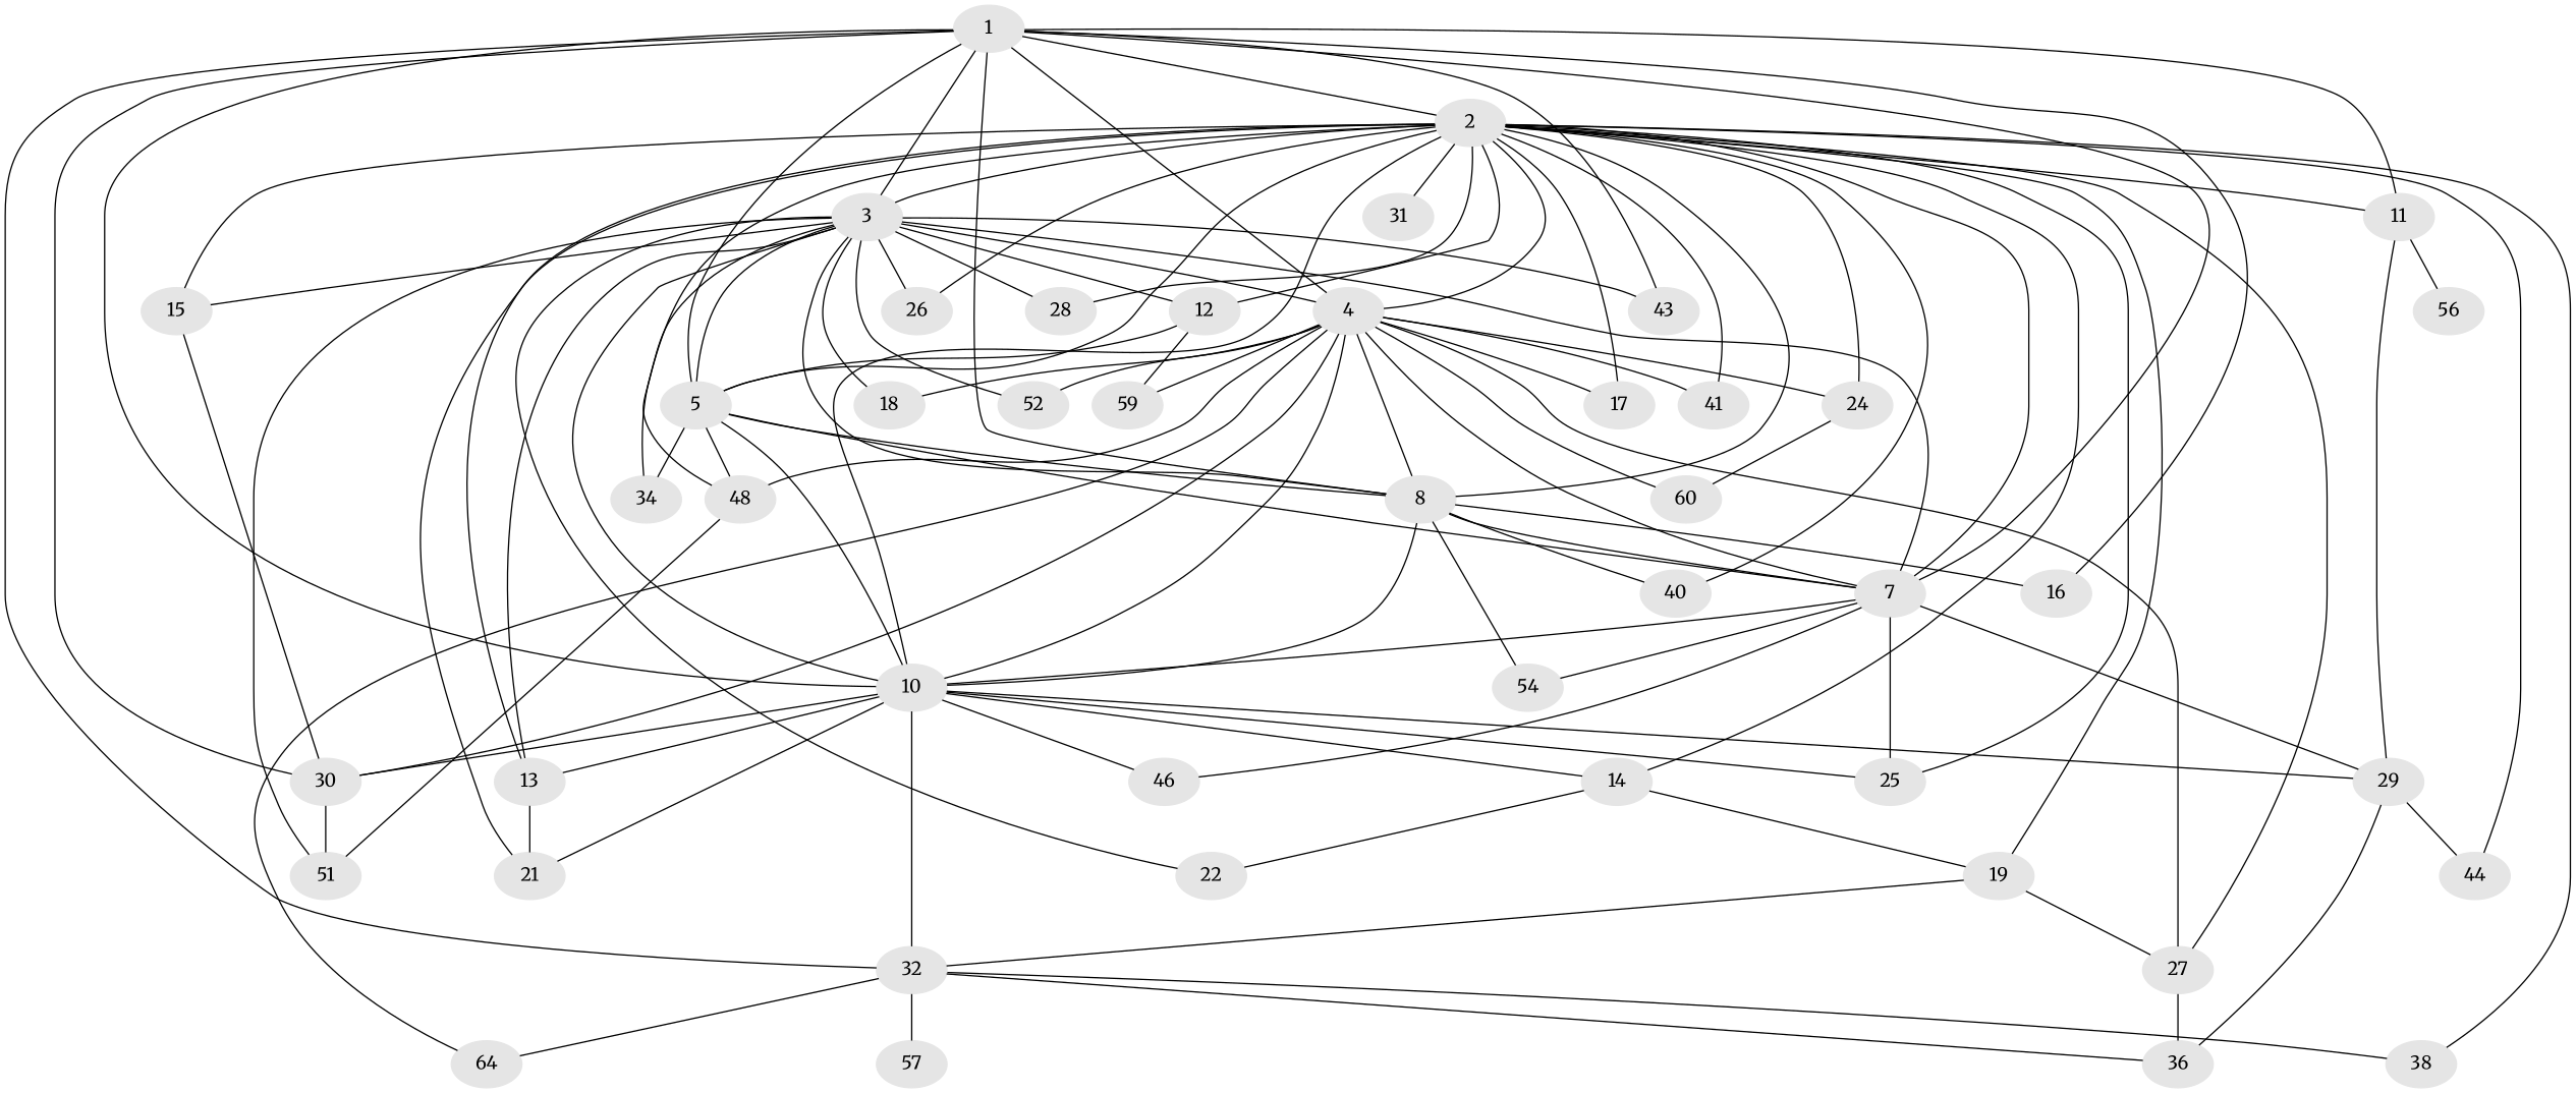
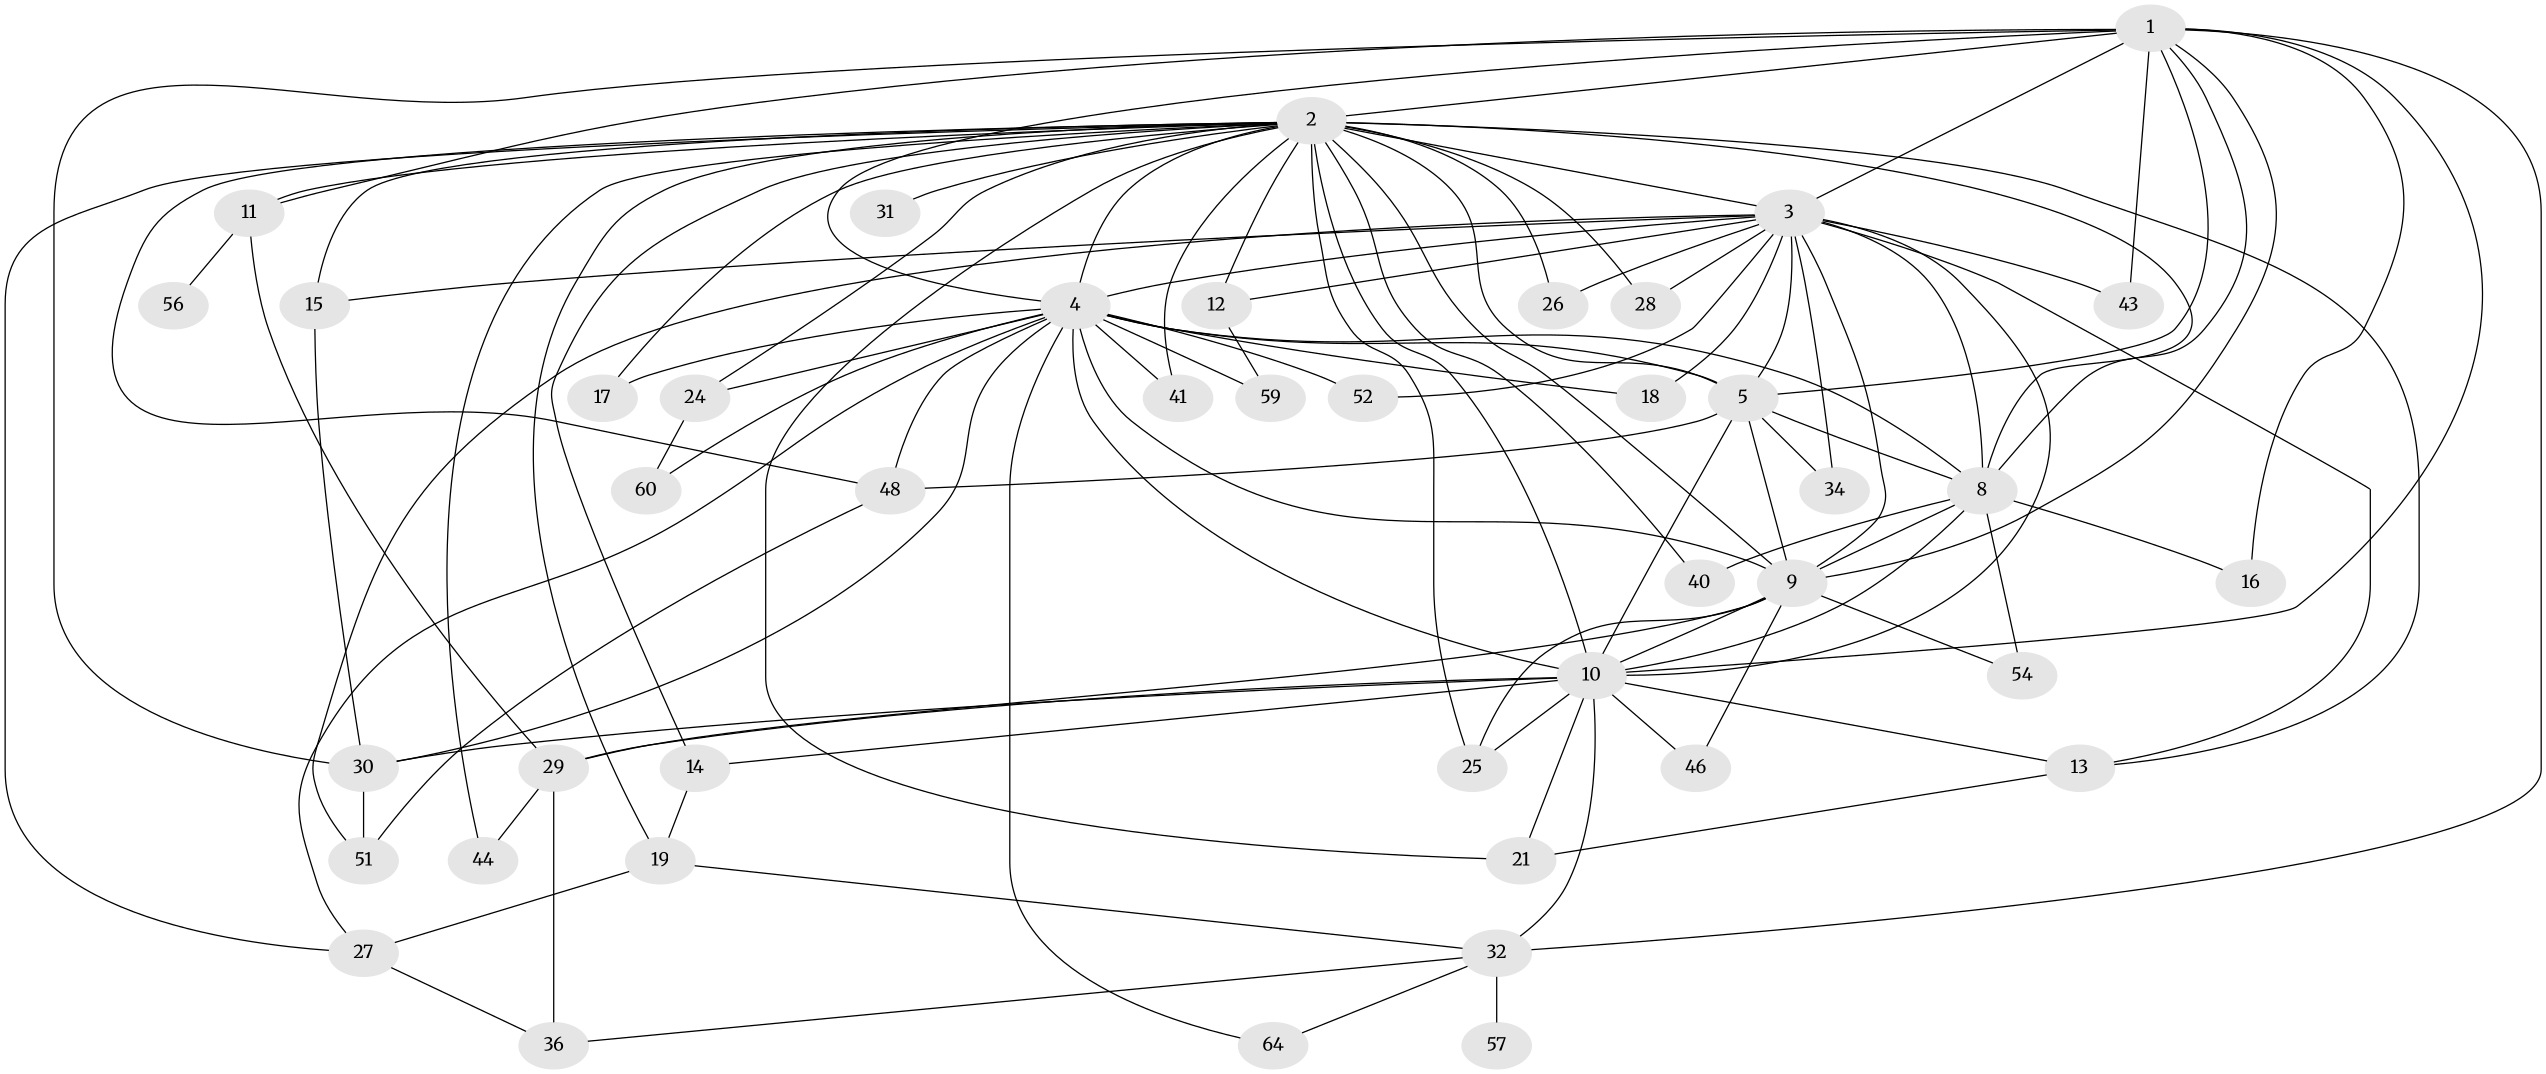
  graph {
    fontname=Merriweather
    node [color=gray90 fontname=Merriweather style=filled]
    edge [fontname=Merriweather]
    1 [super="+35"]
    2 [super="+7"]
    3 [super="+6"]
    4 [super="+20"]
    5 [super="+63"]
    8 [super="+23"]
-   9 [super="+33" label=7]
+   9 [super="+33"]
    10 [super="+47"]
    11
    16
    30 [super="+39"]
    32 [super="+45"]
    43
    12
    13 [super="+50"]
    14
    15
    17 [super="+42"]
    19 [super="+37"]
    21 [super="+49"]
    24
    25
    26
    27
    28
    31 [super="+62"]
-   38
    40
    41
    44
    48 [super="+55"]
    18
-   22
    34
    51 [super="+61"]
    52
    59
    60
    64
    54
    29 [super="+58"]
    46
    56
    57
    36 [super="+53"]
    1 -- 2 [weight=2]
    1 -- 3 [weight=2]
    1 -- 4
    1 -- 5
    1 -- 8 [weight=2]
    1 -- 9
    1 -- 10
    1 -- 11
    1 -- 16
    1 -- 30
    1 -- 32
    1 -- 43
    2 -- 3 [weight=4]
    2 -- 4 [weight=2]
    2 -- 5 [weight=2]
    2 -- 8 [weight=2]
    2 -- 9 [weight=2]
    2 -- 10 [weight=2]
    2 -- 11
    2 -- 12
    2 -- 13
    2 -- 14
    2 -- 15
    2 -- 17
    2 -- 19
    2 -- 21
    2 -- 24
    2 -- 25
    2 -- 26
    2 -- 27
    2 -- 28
    2 -- 31 [weight=3]
-   2 -- 38
    2 -- 40
    2 -- 41
    2 -- 44
    2 -- 48
    3 -- 4 [weight=2]
    3 -- 5 [weight=2]
    3 -- 8 [weight=2]
    3 -- 9 [weight=2]
    3 -- 10 [weight=2]
    3 -- 43
    3 -- 12
    3 -- 13
    3 -- 15
    3 -- 26
    3 -- 28
    3 -- 18
-   3 -- 22
    3 -- 34
    3 -- 51
    3 -- 52
-   12 -- 5
+   4 -- 5
    4 -- 8
    4 -- 9
    4 -- 10 [weight=2]
    4 -- 30
    4 -- 17 [weight=2]
    4 -- 24
    4 -- 27
    4 -- 41
    4 -- 48 [weight=2]
    4 -- 18
    4 -- 52
    4 -- 59
    4 -- 60
    4 -- 64
    5 -- 8
    5 -- 9
    5 -- 10 [weight=2]
    5 -- 48
    5 -- 34
    8 -- 9
    8 -- 10
    8 -- 16
    8 -- 40
    8 -- 54
    9 -- 10
    9 -- 25
    9 -- 54
    9 -- 29
    9 -- 46
    10 -- 30
    10 -- 32 [weight=2]
    10 -- 13
    10 -- 14
    10 -- 21
    10 -- 25
    10 -- 29
    10 -- 46
    11 -- 29
    11 -- 56
    30 -- 51
-   32 -- 38
    32 -- 64
    32 -- 57
    32 -- 36
    12 -- 59
    13 -- 21
    14 -- 19
-   14 -- 22
    15 -- 30
    19 -- 32
    19 -- 27
    24 -- 60
    27 -- 36
    48 -- 51
    29 -- 44
    29 -- 36
  }
